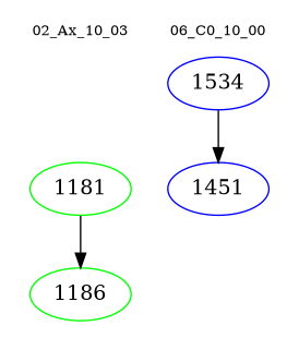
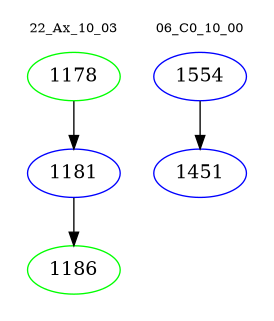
  digraph {
    node [color=blue]
    edge [color=black]
-   n2 [color=green label=1181]
+   n1 [color=green label=1178]
+   n2 [label=1181]
    n3 [color=green label=1186]
-   n4 [label=1534]
+   n4 [label=1554]
    n5 [label=1451]
    subgraph cluster_1 {
      color=white
      fontsize=10
-     label="02_Ax_10_03"
+     label="22_Ax_10_03"
+     n1
      n2
      n3
    }
    subgraph cluster_2 {
      color=white
      fontsize=10
      label="06_C0_10_00"
      n4
      n5
    }
+   n1 -> n2
    n2 -> n3
    n4 -> n5
  }
